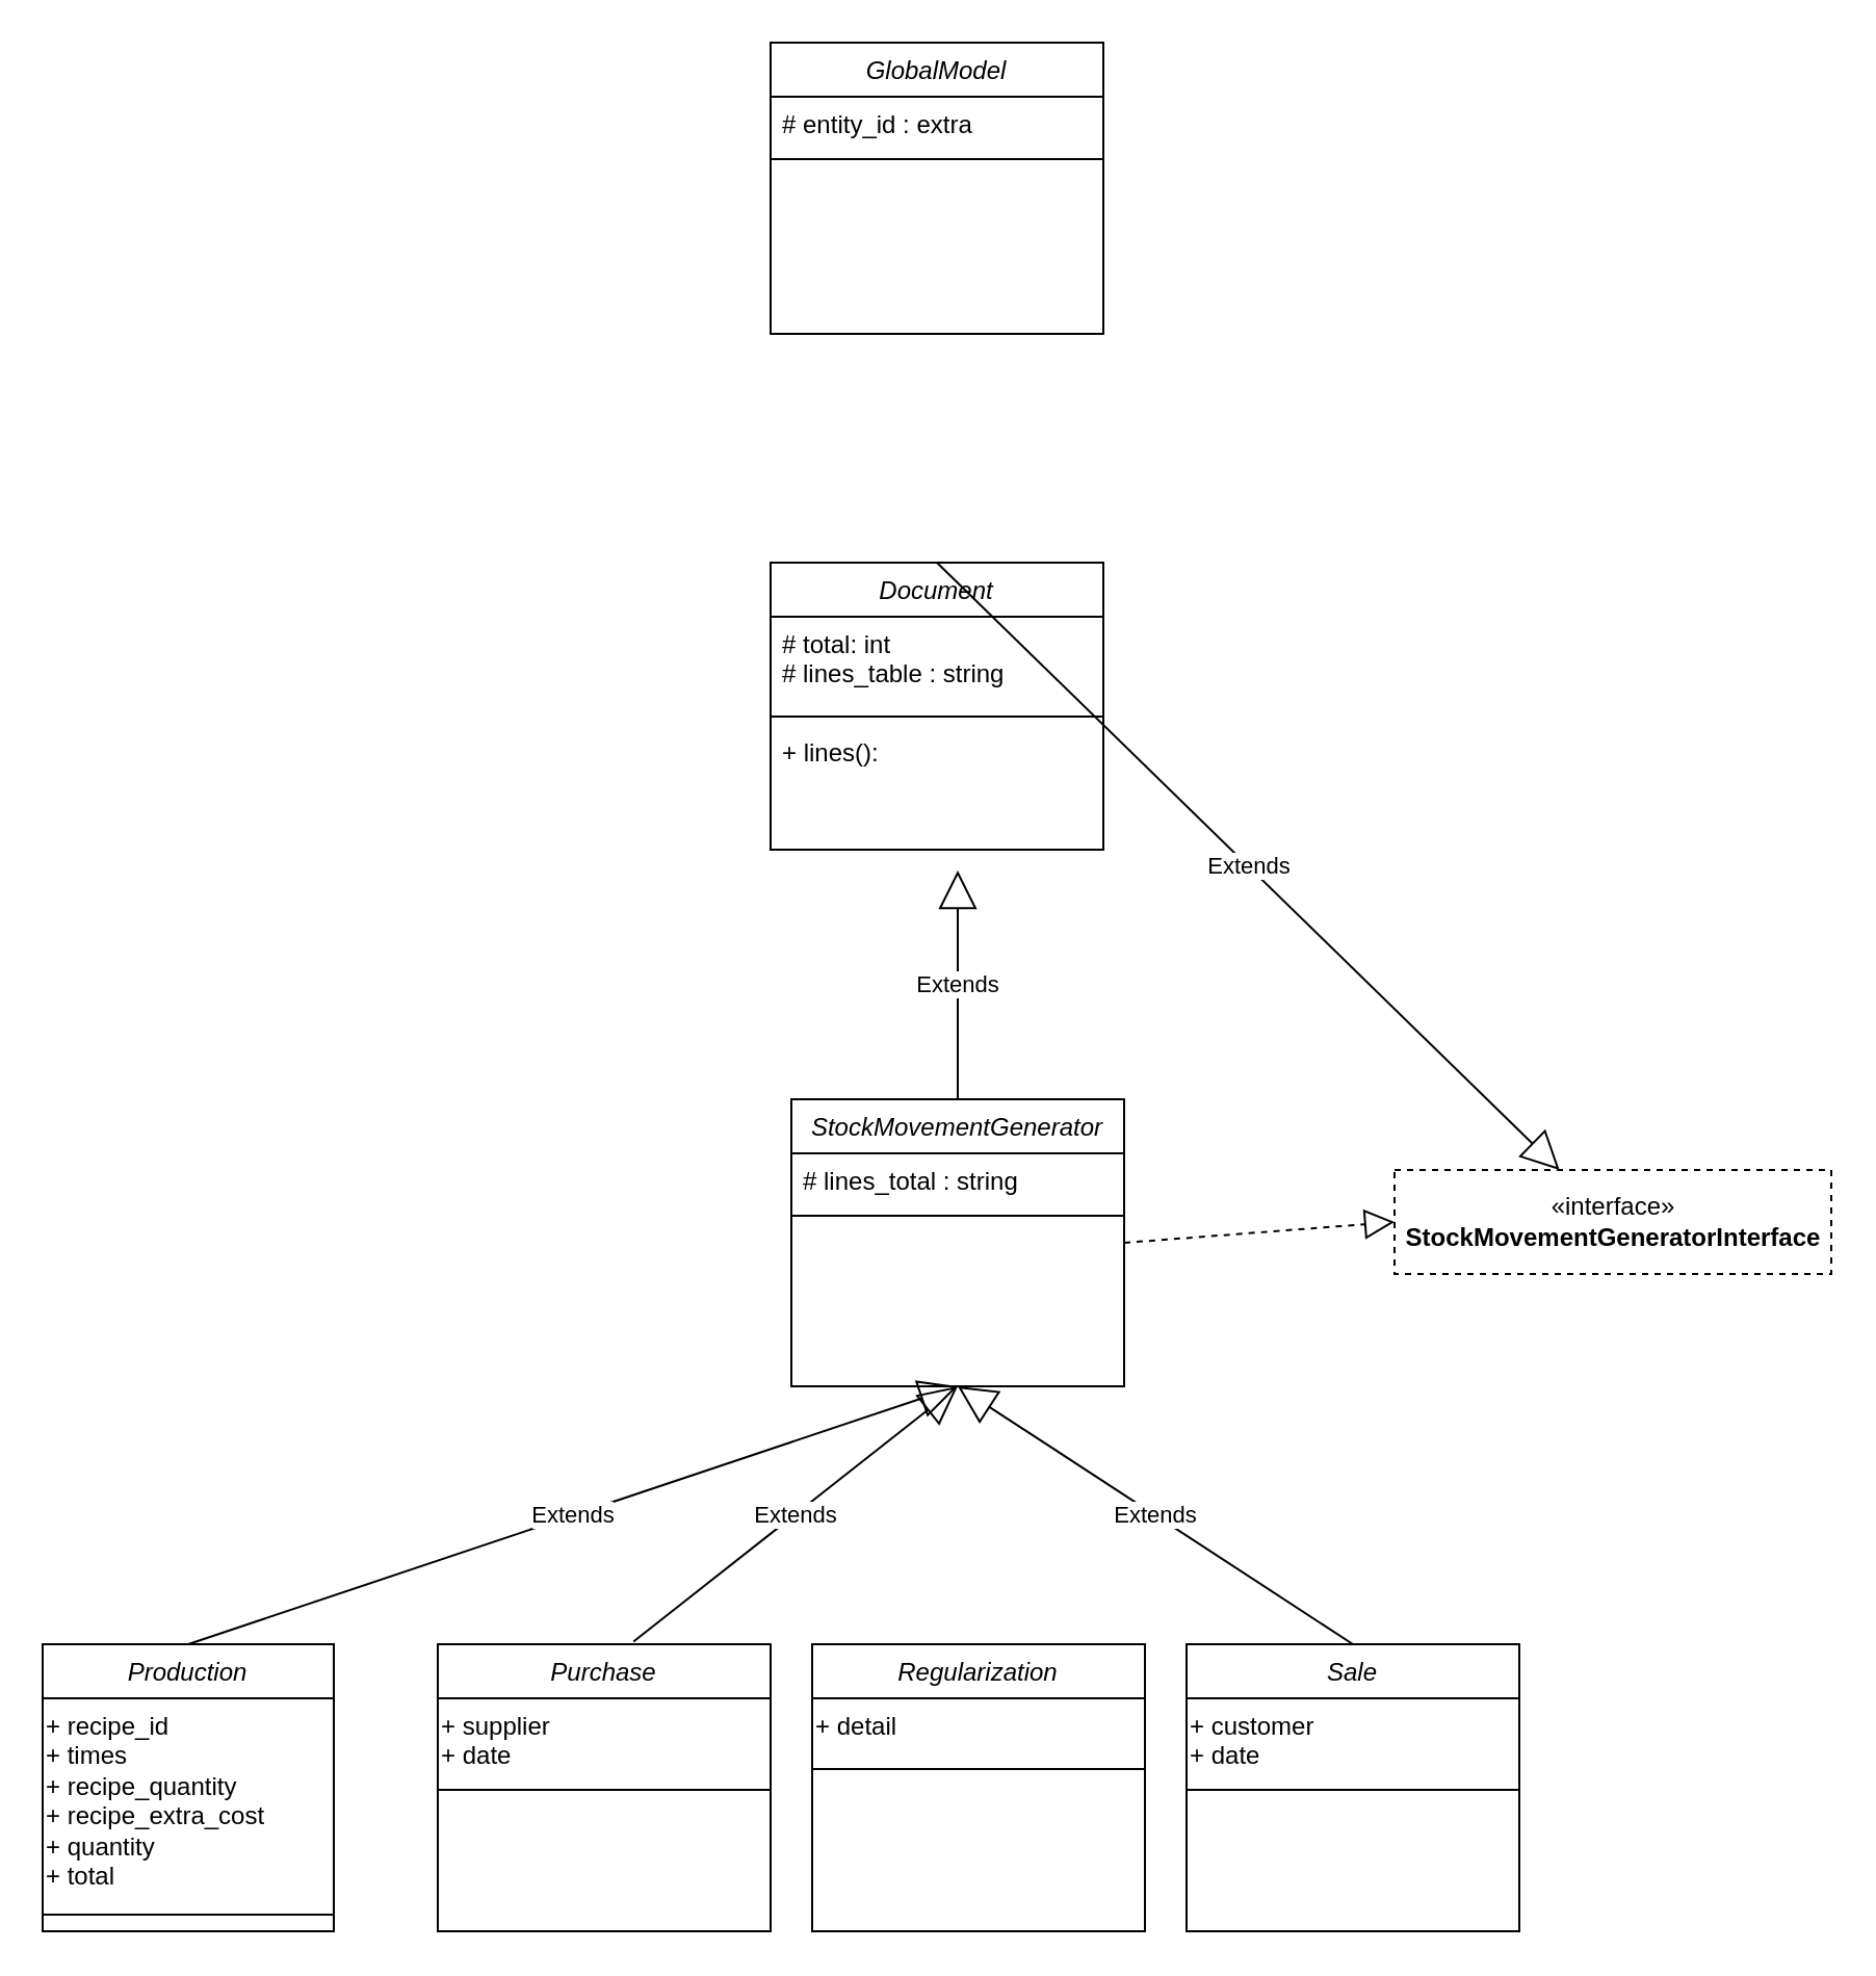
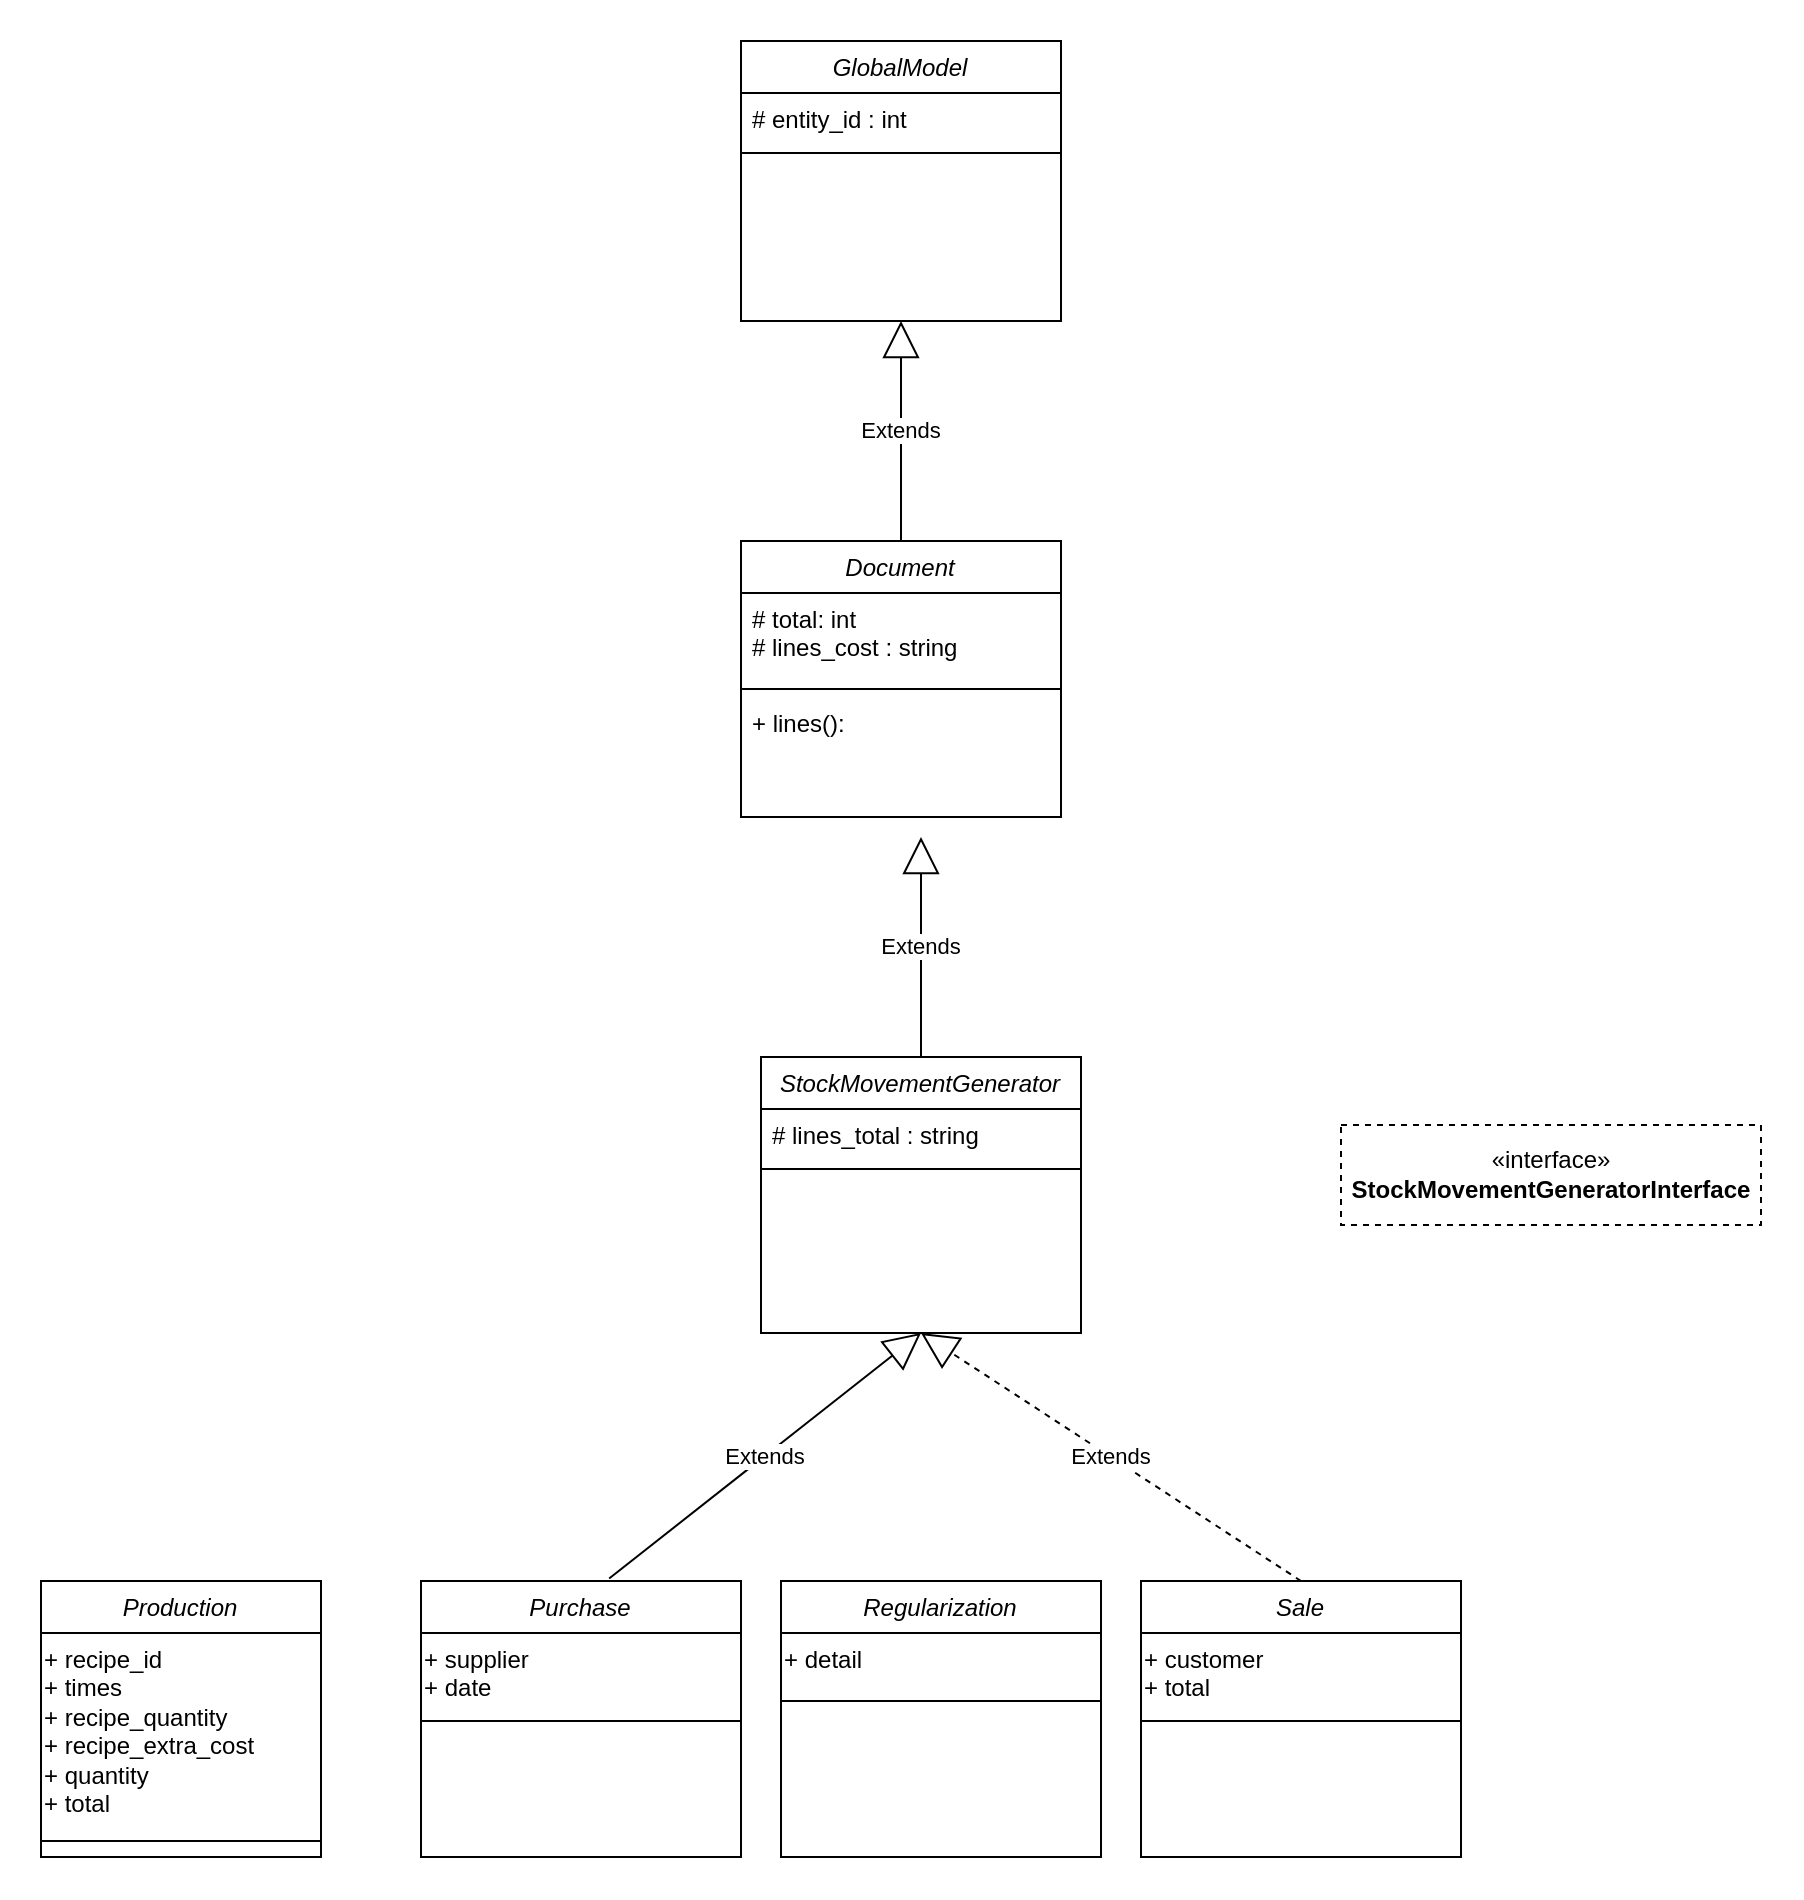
  <mxCell id="0" />
  <mxCell id="1" parent="0" />
  <mxCell id="2" value="GlobalModel&#10;" style="swimlane;fontStyle=2;align=center;verticalAlign=top;childLayout=stackLayout;horizontal=1;startSize=26;horizontalStack=0;resizeParent=1;resizeLast=0;collapsible=1;marginBottom=0;rounded=0;shadow=0;strokeWidth=1;" vertex="1" parent="1"><mxGeometry x="370" y="20" width="160" height="140" as="geometry"><mxRectangle x="230" y="140" width="160" height="26" as="alternateBounds" /></mxGeometry></mxCell>
- <mxCell id="3" value="# entity_id : extra" style="text;align=left;verticalAlign=top;spacingLeft=4;spacingRight=4;overflow=hidden;rotatable=0;points=[[0,0.5],[1,0.5]];portConstraint=eastwest;" vertex="1" parent="2"><mxGeometry y="26" width="160" height="26" as="geometry" /></mxCell>
+ <mxCell id="3" value="# entity_id : int" style="text;align=left;verticalAlign=top;spacingLeft=4;spacingRight=4;overflow=hidden;rotatable=0;points=[[0,0.5],[1,0.5]];portConstraint=eastwest;" vertex="1" parent="2"><mxGeometry y="26" width="160" height="26" as="geometry" /></mxCell>
  <mxCell id="4" value="" style="line;html=1;strokeWidth=1;align=left;verticalAlign=middle;spacingTop=-1;spacingLeft=3;spacingRight=3;rotatable=0;labelPosition=right;points=[];portConstraint=eastwest;" vertex="1" parent="2"><mxGeometry y="52" width="160" height="8" as="geometry" /></mxCell>
  <mxCell id="5" value="Document&#10;" style="swimlane;fontStyle=2;align=center;verticalAlign=top;childLayout=stackLayout;horizontal=1;startSize=26;horizontalStack=0;resizeParent=1;resizeLast=0;collapsible=1;marginBottom=0;rounded=0;shadow=0;strokeWidth=1;" vertex="1" parent="1"><mxGeometry x="370" y="270" width="160" height="138" as="geometry"><mxRectangle x="230" y="140" width="160" height="26" as="alternateBounds" /></mxGeometry></mxCell>
- <mxCell id="6" value="# total: int&#10;# lines_table : string&#10;&#10;&#10;&#10;&#10;" style="text;align=left;verticalAlign=top;spacingLeft=4;spacingRight=4;overflow=hidden;rotatable=0;points=[[0,0.5],[1,0.5]];portConstraint=eastwest;" vertex="1" parent="5"><mxGeometry y="26" width="160" height="44" as="geometry" /></mxCell>
+ <mxCell id="6" value="# total: int&#10;# lines_cost : string&#10;&#10;&#10;&#10;&#10;" style="text;align=left;verticalAlign=top;spacingLeft=4;spacingRight=4;overflow=hidden;rotatable=0;points=[[0,0.5],[1,0.5]];portConstraint=eastwest;" vertex="1" parent="5"><mxGeometry y="26" width="160" height="44" as="geometry" /></mxCell>
  <mxCell id="7" value="" style="line;html=1;strokeWidth=1;align=left;verticalAlign=middle;spacingTop=-1;spacingLeft=3;spacingRight=3;rotatable=0;labelPosition=right;points=[];portConstraint=eastwest;" vertex="1" parent="5"><mxGeometry y="70" width="160" height="8" as="geometry" /></mxCell>
  <mxCell id="8" value="+ lines():" style="text;strokeColor=none;fillColor=none;align=left;verticalAlign=top;spacingLeft=4;spacingRight=4;overflow=hidden;rotatable=0;points=[[0,0.5],[1,0.5]];portConstraint=eastwest;" vertex="1" parent="5"><mxGeometry y="78" width="160" height="26" as="geometry" /></mxCell>
- <mxCell id="9" value="Extends" style="endArrow=block;endSize=16;endFill=0;html=1;rounded=0;exitX=0.5;exitY=0;exitDx=0;exitDy=0;" edge="1" parent="1" source="5" target="14"><mxGeometry width="160" relative="1" as="geometry"><mxPoint x="480" y="290" as="sourcePoint" /><mxPoint x="640" y="290" as="targetPoint" /></mxGeometry></mxCell>
+ <mxCell id="9" value="Extends" style="endArrow=block;endSize=16;endFill=0;html=1;rounded=0;entryX=0.5;entryY=1;entryDx=0;entryDy=0;exitX=0.5;exitY=0;exitDx=0;exitDy=0;" edge="1" parent="1" source="5" target="2"><mxGeometry width="160" relative="1" as="geometry"><mxPoint x="480" y="290" as="sourcePoint" /><mxPoint x="640" y="290" as="targetPoint" /></mxGeometry></mxCell>
  <mxCell id="10" value="Sale" style="swimlane;fontStyle=2;align=center;verticalAlign=top;childLayout=stackLayout;horizontal=1;startSize=26;horizontalStack=0;resizeParent=1;resizeLast=0;collapsible=1;marginBottom=0;rounded=0;shadow=0;strokeWidth=1;" vertex="1" parent="1"><mxGeometry x="570" y="790" width="160" height="138" as="geometry"><mxRectangle x="230" y="140" width="160" height="26" as="alternateBounds" /></mxGeometry></mxCell>
- <mxCell id="11" value="+ customer&lt;br&gt;+ date" style="text;whiteSpace=wrap;html=1;" vertex="1" parent="10"><mxGeometry y="26" width="160" height="40" as="geometry" /></mxCell>
+ <mxCell id="11" value="+ customer&lt;br&gt;+ total" style="text;whiteSpace=wrap;html=1;" vertex="1" parent="10"><mxGeometry y="26" width="160" height="40" as="geometry" /></mxCell>
  <mxCell id="12" value="" style="line;html=1;strokeWidth=1;align=left;verticalAlign=middle;spacingTop=-1;spacingLeft=3;spacingRight=3;rotatable=0;labelPosition=right;points=[];portConstraint=eastwest;" vertex="1" parent="10"><mxGeometry y="66" width="160" height="8" as="geometry" /></mxCell>
- <mxCell id="13" value="Extends" style="endArrow=block;endSize=16;endFill=0;html=1;rounded=0;exitX=0.5;exitY=0;exitDx=0;exitDy=0;entryX=0.5;entryY=1;entryDx=0;entryDy=0;" edge="1" parent="1" source="10" target="16"><mxGeometry width="160" relative="1" as="geometry"><mxPoint x="480" y="538" as="sourcePoint" /><mxPoint x="450" y="408" as="targetPoint" /></mxGeometry></mxCell>
+ <mxCell id="13" value="Extends" style="endArrow=block;endSize=16;endFill=0;html=1;rounded=0;exitX=0.5;exitY=0;exitDx=0;exitDy=0;entryX=0.5;entryY=1;entryDx=0;entryDy=0;dashed=1;" edge="1" parent="1" source="10" target="16"><mxGeometry width="160" relative="1" as="geometry"><mxPoint x="480" y="538" as="sourcePoint" /><mxPoint x="450" y="408" as="targetPoint" /></mxGeometry></mxCell>
  <mxCell id="14" value="«interface»&lt;br&gt;&lt;b&gt;StockMovementGeneratorInterface&lt;/b&gt;" style="html=1;dashed=1;" vertex="1" parent="1"><mxGeometry x="670" y="562" width="210" height="50" as="geometry" /></mxCell>
- <mxCell id="15" value="" style="endArrow=block;dashed=1;endFill=0;endSize=12;html=1;rounded=0;entryX=0;entryY=0.5;entryDx=0;entryDy=0;exitX=1;exitY=0.5;exitDx=0;exitDy=0;" edge="1" parent="1" source="16" target="14"><mxGeometry width="160" relative="1" as="geometry"><mxPoint x="530" y="350" as="sourcePoint" /><mxPoint x="640" y="440" as="targetPoint" /></mxGeometry></mxCell>
  <mxCell id="16" value="StockMovementGenerator" style="swimlane;fontStyle=2;align=center;verticalAlign=top;childLayout=stackLayout;horizontal=1;startSize=26;horizontalStack=0;resizeParent=1;resizeLast=0;collapsible=1;marginBottom=0;rounded=0;shadow=0;strokeWidth=1;" vertex="1" parent="1"><mxGeometry x="380" y="528" width="160" height="138" as="geometry"><mxRectangle x="230" y="140" width="160" height="26" as="alternateBounds" /></mxGeometry></mxCell>
  <mxCell id="17" value="# lines_total : string&#10;" style="text;align=left;verticalAlign=top;spacingLeft=4;spacingRight=4;overflow=hidden;rotatable=0;points=[[0,0.5],[1,0.5]];portConstraint=eastwest;" vertex="1" parent="16"><mxGeometry y="26" width="160" height="26" as="geometry" /></mxCell>
  <mxCell id="18" value="" style="line;html=1;strokeWidth=1;align=left;verticalAlign=middle;spacingTop=-1;spacingLeft=3;spacingRight=3;rotatable=0;labelPosition=right;points=[];portConstraint=eastwest;" vertex="1" parent="16"><mxGeometry y="52" width="160" height="8" as="geometry" /></mxCell>
  <mxCell id="19" value="Extends" style="endArrow=block;endSize=16;endFill=0;html=1;rounded=0;exitX=0.5;exitY=0;exitDx=0;exitDy=0;" edge="1" parent="1" source="16"><mxGeometry width="160" relative="1" as="geometry"><mxPoint x="490" y="548" as="sourcePoint" /><mxPoint x="460" y="418" as="targetPoint" /></mxGeometry></mxCell>
  <mxCell id="20" value="Regularization" style="swimlane;fontStyle=2;align=center;verticalAlign=top;childLayout=stackLayout;horizontal=1;startSize=26;horizontalStack=0;resizeParent=1;resizeLast=0;collapsible=1;marginBottom=0;rounded=0;shadow=0;strokeWidth=1;" vertex="1" parent="1"><mxGeometry x="390" y="790" width="160" height="138" as="geometry"><mxRectangle x="230" y="140" width="160" height="26" as="alternateBounds" /></mxGeometry></mxCell>
  <mxCell id="21" value="+ detail" style="text;whiteSpace=wrap;html=1;" vertex="1" parent="20"><mxGeometry y="26" width="160" height="30" as="geometry" /></mxCell>
  <mxCell id="22" value="" style="line;html=1;strokeWidth=1;align=left;verticalAlign=middle;spacingTop=-1;spacingLeft=3;spacingRight=3;rotatable=0;labelPosition=right;points=[];portConstraint=eastwest;" vertex="1" parent="20"><mxGeometry y="56" width="160" height="8" as="geometry" /></mxCell>
  <mxCell id="23" value="Production" style="swimlane;fontStyle=2;align=center;verticalAlign=top;childLayout=stackLayout;horizontal=1;startSize=26;horizontalStack=0;resizeParent=1;resizeLast=0;collapsible=1;marginBottom=0;rounded=0;shadow=0;strokeWidth=1;" vertex="1" parent="1"><mxGeometry x="20" y="790" width="140" height="138" as="geometry"><mxRectangle x="230" y="140" width="160" height="26" as="alternateBounds" /></mxGeometry></mxCell>
  <mxCell id="24" value="+ recipe_id&lt;br&gt;+ times&lt;br&gt;+ recipe_quantity&lt;br&gt;+ recipe_extra_cost&lt;br&gt;+ quantity&lt;br&gt;+ total" style="text;whiteSpace=wrap;html=1;" vertex="1" parent="23"><mxGeometry y="26" width="140" height="100" as="geometry" /></mxCell>
  <mxCell id="25" value="" style="line;html=1;strokeWidth=1;align=left;verticalAlign=middle;spacingTop=-1;spacingLeft=3;spacingRight=3;rotatable=0;labelPosition=right;points=[];portConstraint=eastwest;" vertex="1" parent="23"><mxGeometry y="126" width="140" height="8" as="geometry" /></mxCell>
  <mxCell id="26" value="Purchase" style="swimlane;fontStyle=2;align=center;verticalAlign=top;childLayout=stackLayout;horizontal=1;startSize=26;horizontalStack=0;resizeParent=1;resizeLast=0;collapsible=1;marginBottom=0;rounded=0;shadow=0;strokeWidth=1;" vertex="1" parent="1"><mxGeometry x="210" y="790" width="160" height="138" as="geometry"><mxRectangle x="230" y="140" width="160" height="26" as="alternateBounds" /></mxGeometry></mxCell>
  <mxCell id="27" value="+ supplier&lt;br&gt;+ date" style="text;whiteSpace=wrap;html=1;" vertex="1" parent="26"><mxGeometry y="26" width="160" height="40" as="geometry" /></mxCell>
  <mxCell id="28" value="" style="line;html=1;strokeWidth=1;align=left;verticalAlign=middle;spacingTop=-1;spacingLeft=3;spacingRight=3;rotatable=0;labelPosition=right;points=[];portConstraint=eastwest;" vertex="1" parent="26"><mxGeometry y="66" width="160" height="8" as="geometry" /></mxCell>
  <mxCell id="29" value="Extends" style="endArrow=block;endSize=16;endFill=0;html=1;rounded=0;exitX=0.588;exitY=-0.009;exitDx=0;exitDy=0;exitPerimeter=0;entryX=0.5;entryY=1;entryDx=0;entryDy=0;" edge="1" parent="1" source="26" target="16"><mxGeometry width="160" relative="1" as="geometry"><mxPoint x="440" y="610" as="sourcePoint" /><mxPoint x="600" y="610" as="targetPoint" /></mxGeometry></mxCell>
- <mxCell id="30" value="Extends" style="endArrow=block;endSize=16;endFill=0;html=1;rounded=0;exitX=0.5;exitY=0;exitDx=0;exitDy=0;entryX=0.5;entryY=1;entryDx=0;entryDy=0;" edge="1" parent="1" source="23" target="16"><mxGeometry width="160" relative="1" as="geometry"><mxPoint x="80" y="700" as="sourcePoint" /><mxPoint x="240" y="700" as="targetPoint" /></mxGeometry></mxCell>
